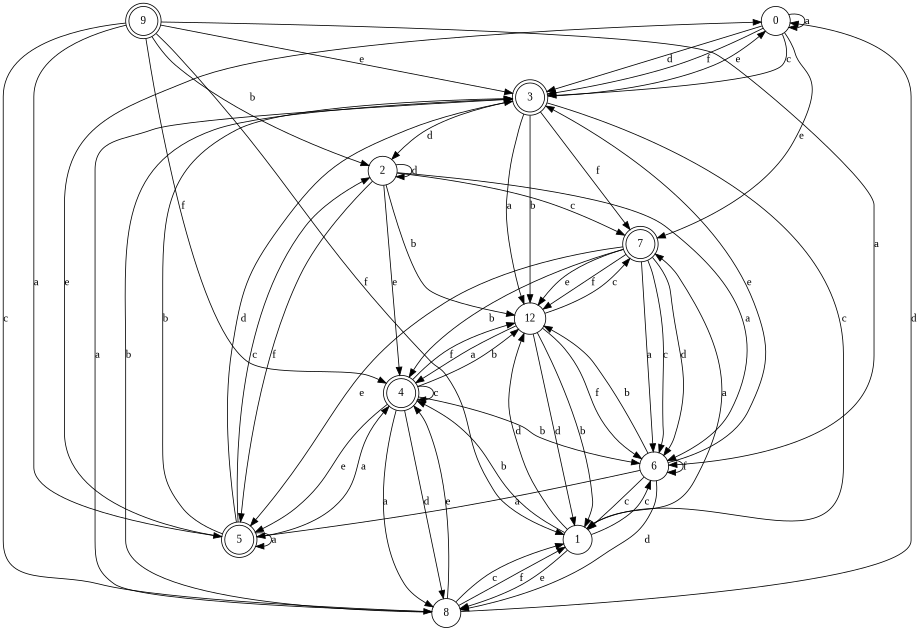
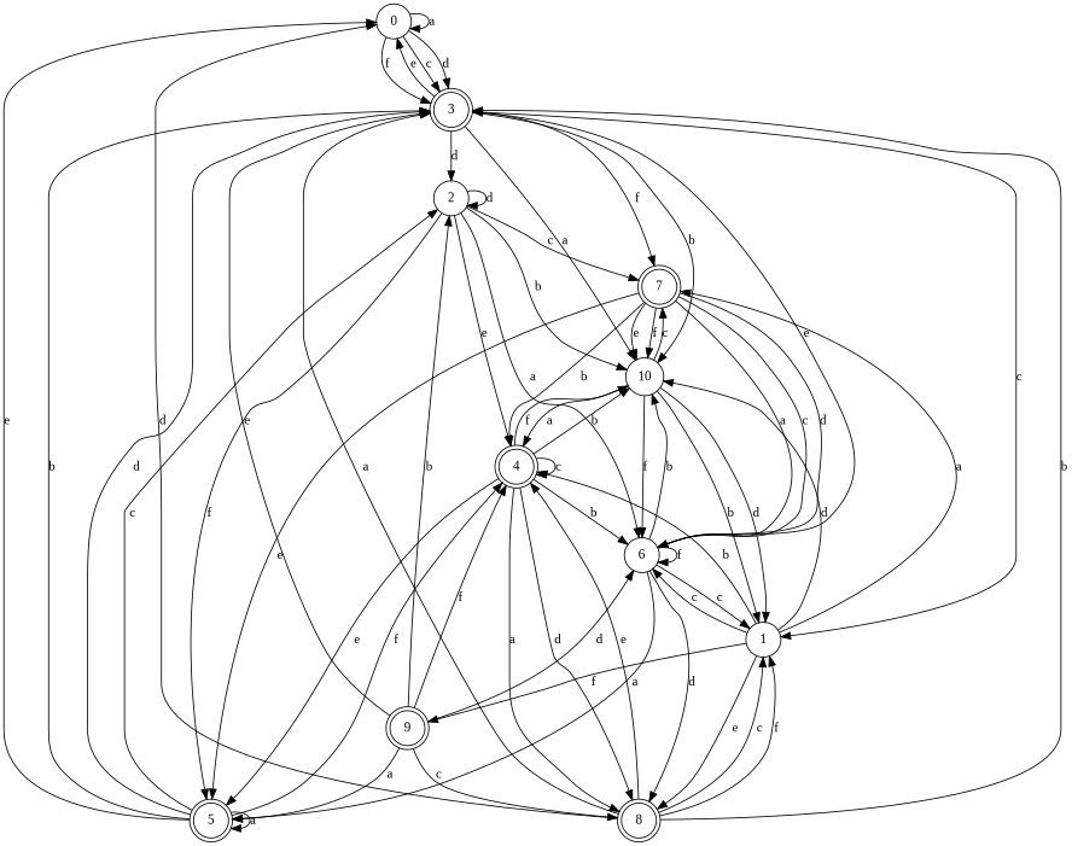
  digraph {
    fontname="Liberation Serif"
    rankdir=TB
    node [color=black fillcolor=white fontname="Liberation Serif" shape=circle style=filled]
    edge [fontname="Liberation Serif"]
    n1 [label=0]
    n2 [label=3 shape=doublecircle style="rounded,filled"]
    n3 [label=7 shape=doublecircle style="rounded,filled"]
    n4 [label=1]
-   n5 [label=12]
+   n5 [label=10]
    n6 [label=2]
    n7 [label=6]
-   n8 [label=8]
+   n8 [label=8 shape=doublecircle]
    n9 [label=5 shape=doublecircle style="rounded,filled"]
    n10 [label=4 shape=doublecircle style="rounded,filled"]
    n11 [label=9 shape=doublecircle style="rounded,filled"]
    n1 -> n1 [label=a]
    n1 -> n2 [label=c]
    n1 -> n2 [label=d]
    n1 -> n2 [label=f]
-   n1 -> n3 [label=e]
    n2 -> n1 [label=e]
    n2 -> n3 [label=f]
    n2 -> n4 [label=c]
    n2 -> n5 [label=a]
    n2 -> n5 [label=b]
    n2 -> n6 [label=d]
    n3 -> n5 [label=e]
    n3 -> n5 [label=f]
    n3 -> n7 [label=a]
    n3 -> n7 [label=c]
    n3 -> n7 [label=d]
    n3 -> n9 [label=e]
    n3 -> n10 [label=b]
    n4 -> n3 [label=a]
    n4 -> n5 [label=d]
    n4 -> n7 [label=c]
    n4 -> n8 [label=e]
    n4 -> n10 [label=b]
-   n11 -> n4 [label=f]
+   n4 -> n11 [label=f]
    n5 -> n3 [label=c]
    n5 -> n4 [label=b]
    n5 -> n4 [label=d]
    n5 -> n7 [label=f]
    n5 -> n10 [label=a]
    n6 -> n3 [label=c]
    n6 -> n5 [label=b]
    n6 -> n6 [label=d]
    n6 -> n7 [label=a]
    n6 -> n9 [label=f]
    n6 -> n10 [label=e]
    n7 -> n2 [label=e]
    n7 -> n4 [label=c]
    n7 -> n5 [label=b]
    n7 -> n7 [label=f]
    n7 -> n8 [label=d]
    n7 -> n9 [label=a]
    n8 -> n1 [label=d]
    n8 -> n2 [label=a]
    n8 -> n2 [label=b]
    n8 -> n4 [label=c]
    n8 -> n4 [label=f]
    n8 -> n10 [label=e]
    n9 -> n1 [label=e]
    n9 -> n2 [label=b]
    n9 -> n2 [label=d]
    n9 -> n6 [label=c]
    n9 -> n9 [label=a]
-   n9 -> n10 [label=a]
+   n9 -> n10 [label=f]
    n10 -> n5 [label=b]
    n10 -> n5 [label=f]
    n10 -> n7 [label=b]
    n10 -> n8 [label=a]
    n10 -> n8 [label=d]
    n10 -> n9 [label=e]
    n10 -> n10 [label=c]
    n11 -> n2 [label=e]
    n11 -> n6 [label=b]
-   n11 -> n7 [label=a]
+   n11 -> n7 [label=d]
    n11 -> n8 [label=c]
    n11 -> n9 [label=a]
    n11 -> n10 [label=f]
  }
